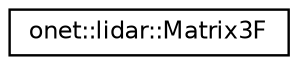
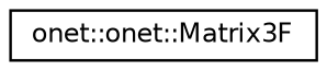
  digraph {
    rankdir=LR
-   n1 [color=black fillcolor=white fontname=Helvetica fontsize=10 height=0.2 label="onet::lidar::Matrix3F" shape=box style=filled width=0.4]
+   n1 [color=black fillcolor=white fontname=Helvetica fontsize=10 height=0.2 label="onet::onet::Matrix3F" shape=box style=filled width=0.4]
  }
